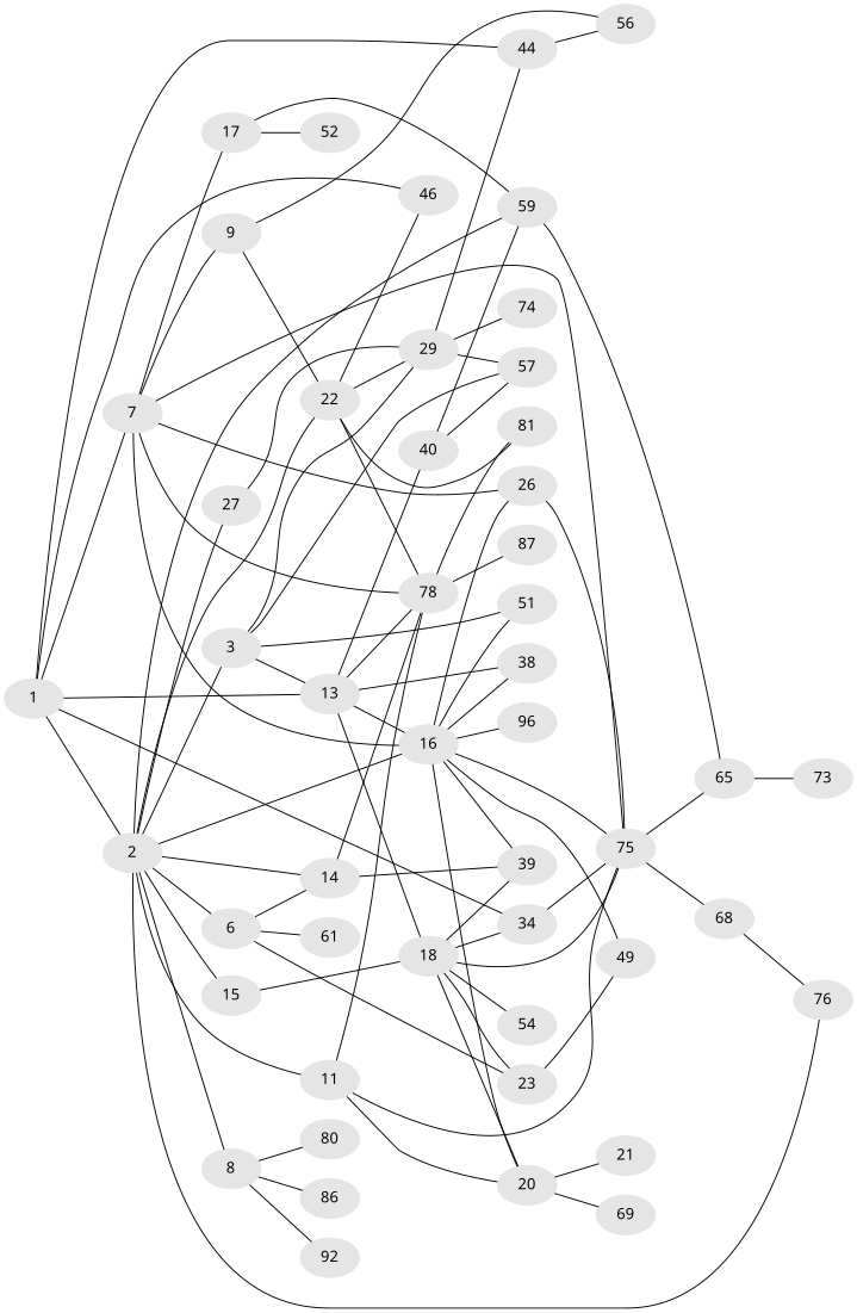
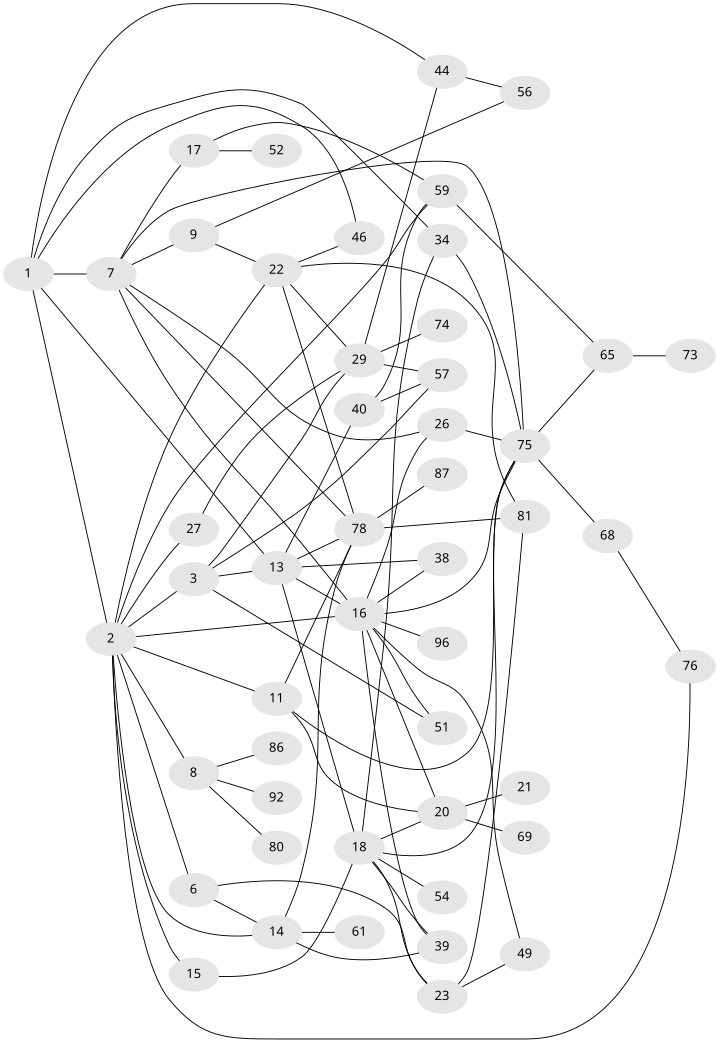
  graph {
    fontname="Noto Sans"
    rankdir=LR
    node [color=gray90 fontname="Noto Sans" style=filled]
    edge [fontname="Noto Sans"]
    2 [super="+36+4"]
    3 [super="+10"]
    6
    8
    11 [super="+37+91"]
    14 [super="+77+19"]
    15
    16 [super="+25+67"]
    22 [super="+58"]
    27
    59
    76 [super="+95"]
    1
    7 [super="+41"]
    13 [super="+32+28+72"]
    34 [super="+50"]
    44 [super="+71"]
    46
    9
    17 [super="+93+43"]
    26
    n22 [label=75 super="+62+83"]
    78 [super="+82+89"]
    18 [super="+24+85+47+31"]
    38 [super="+90"]
    40 [super="+98"]
    56
    29 [super="+30"]
    51
    57
    23 [super="+53+60"]
    80
    86
    92
    20 [super="+42"]
    39
    61
    49
    96
    81
    65
    74
    52 [super="+66"]
    68
    87
    21
    69
    54
    73
    2 -- 3 [weight=2]
    2 -- 6
    2 -- 8
    2 -- 11 [weight=2]
    2 -- 14
    2 -- 15
    2 -- 16
    2 -- 22
    2 -- 27
    2 -- 59
    2 -- 76
    3 -- 13
    3 -- 29 [weight=2]
    3 -- 51
    3 -- 57
    6 -- 14
    6 -- 23
    8 -- 80
    8 -- 86
    8 -- 92
    11 -- n22
    11 -- 78
    11 -- 20
    14 -- 78
    14 -- 39
-   6 -- 61
+   14 -- 61
    15 -- 18
    16 -- 26
    16 -- n22
    16 -- 38
    16 -- 51
    16 -- 20 [weight=2]
    16 -- 39
    16 -- 49
    16 -- 96
    22 -- 46
    22 -- 78
    22 -- 29
    22 -- 81
    27 -- 29
    59 -- 65
    1 -- 2
    1 -- 7
    1 -- 13 [weight=2]
    1 -- 34
    1 -- 44
    1 -- 46
    7 -- 16
    7 -- 9
    7 -- 17
    7 -- 26
    7 -- n22
    7 -- 78
    13 -- 16
    13 -- 78
    13 -- 18
    13 -- 38
    13 -- 40
    34 -- n22
    44 -- 56
    9 -- 22
    9 -- 56
    17 -- 59
    17 -- 52
    26 -- n22
    n22 -- 65
    n22 -- 68
    78 -- 81
    78 -- 87
    18 -- 34
    18 -- n22
    18 -- 23 [weight=2]
    18 -- 20
    18 -- 39
    18 -- 54
    40 -- 59
    40 -- 57
    29 -- 44
    29 -- 57
    29 -- 74
    23 -- 49
+   23 -- 81
    20 -- 21
    20 -- 69
    65 -- 73
    68 -- 76
  }
